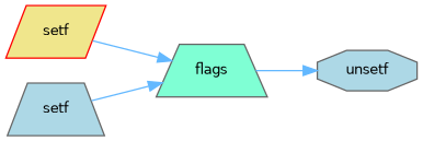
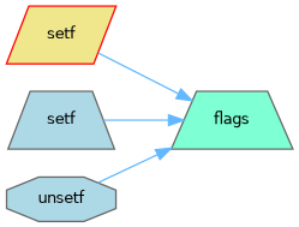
  digraph {
    rankdir=RL
    node [color=grey40 fillcolor=lightblue fontname=Helvetica fontsize=10 shape=trapezium style=filled]
    edge [color=steelblue1 dir=back fontname=Helvetica fontsize=10 labelfontname=Helvetica labelfontsize=10 style=solid]
    n1 [color=gray40 fillcolor=aquamarine fontcolor=black height=0.2 label=flags width=0.4]
    n2 [color=red fillcolor=khaki height=0.2 label=setf shape=parallelogram width=0.4]
    n3 [height=0.2 label=setf width=0.4]
    n4 [height=0.2 label=unsetf shape=octagon width=0.4]
    n1 -> n2
    n1 -> n3
-   n4 -> n1
+   n1 -> n4
  }
